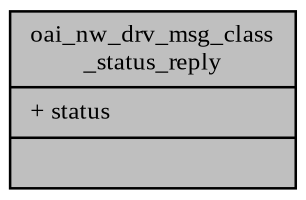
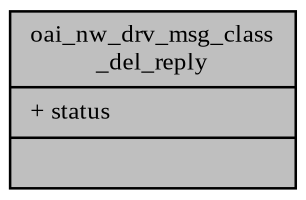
  digraph {
    fontname="Liberation Serif"
-   n1 [color=black fillcolor=grey75 fontcolor=black fontname="Liberation Serif" fontsize=10 height=0.2 label="{oai_nw_drv_msg_class\l_status_reply\n|+ status\l|}" shape=record style=filled width=0.4]
+   n1 [color=black fillcolor=grey75 fontcolor=black fontname="Liberation Serif" fontsize=10 height=0.2 label="{oai_nw_drv_msg_class\l_del_reply\n|+ status\l|}" shape=record style=filled width=0.4]
  }
